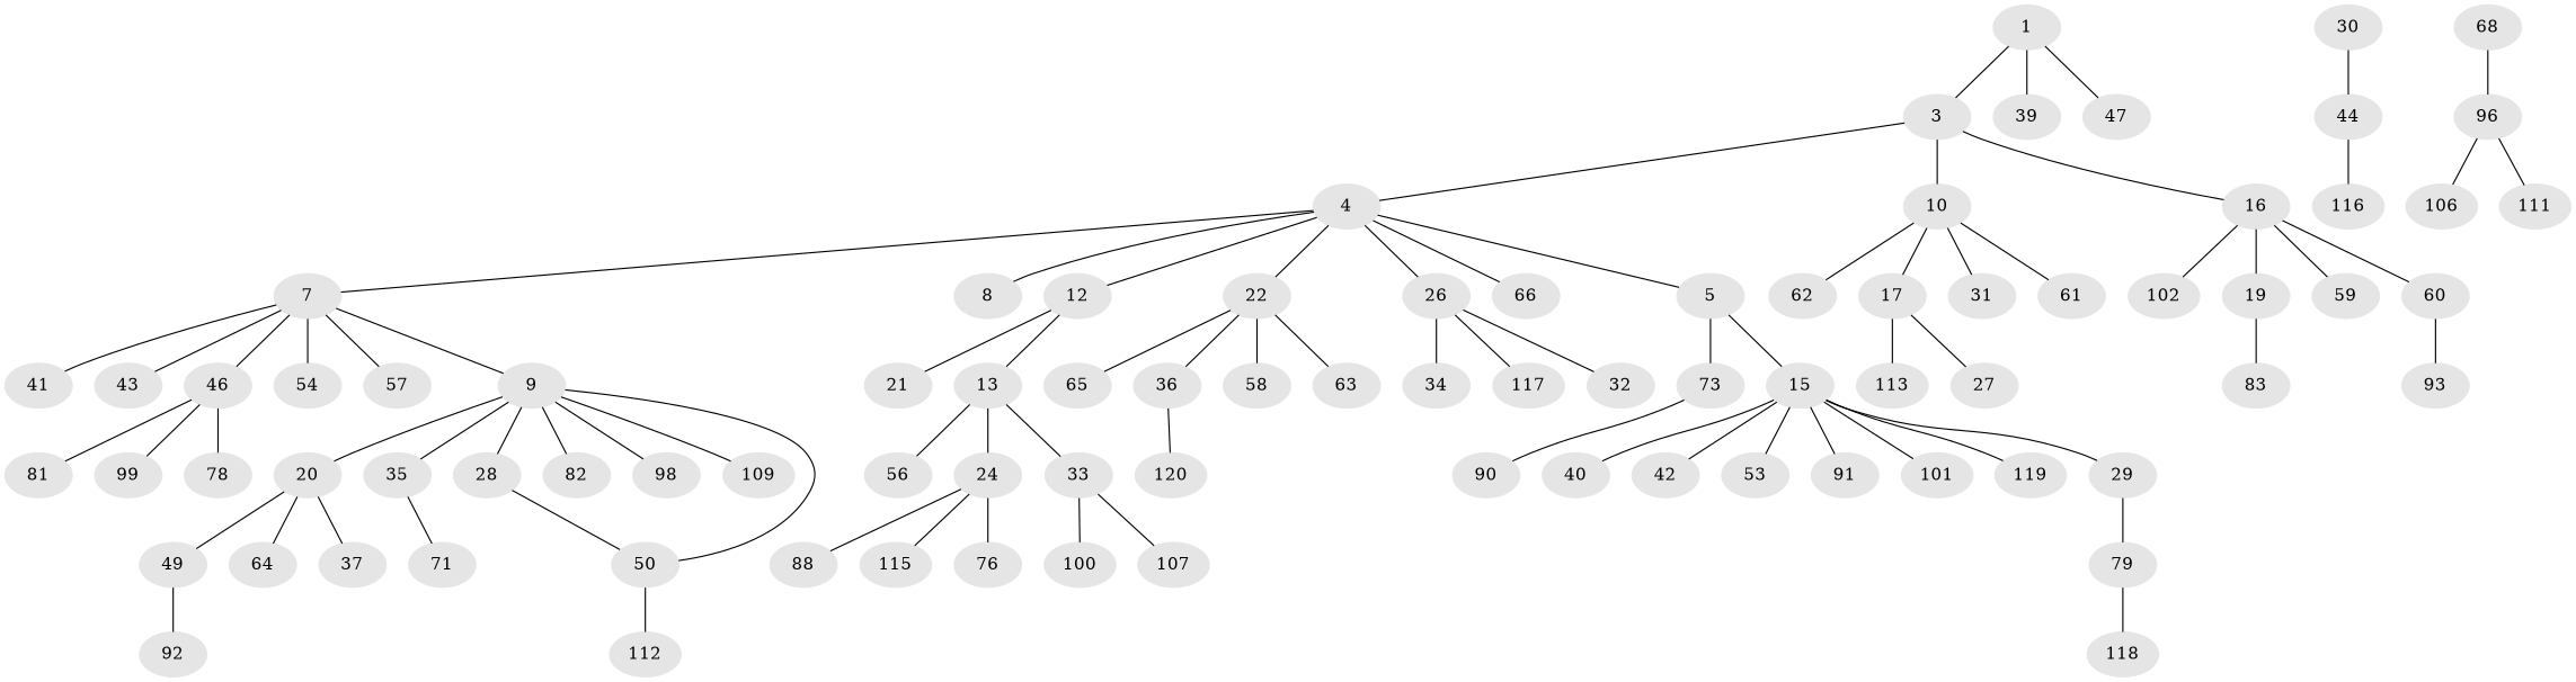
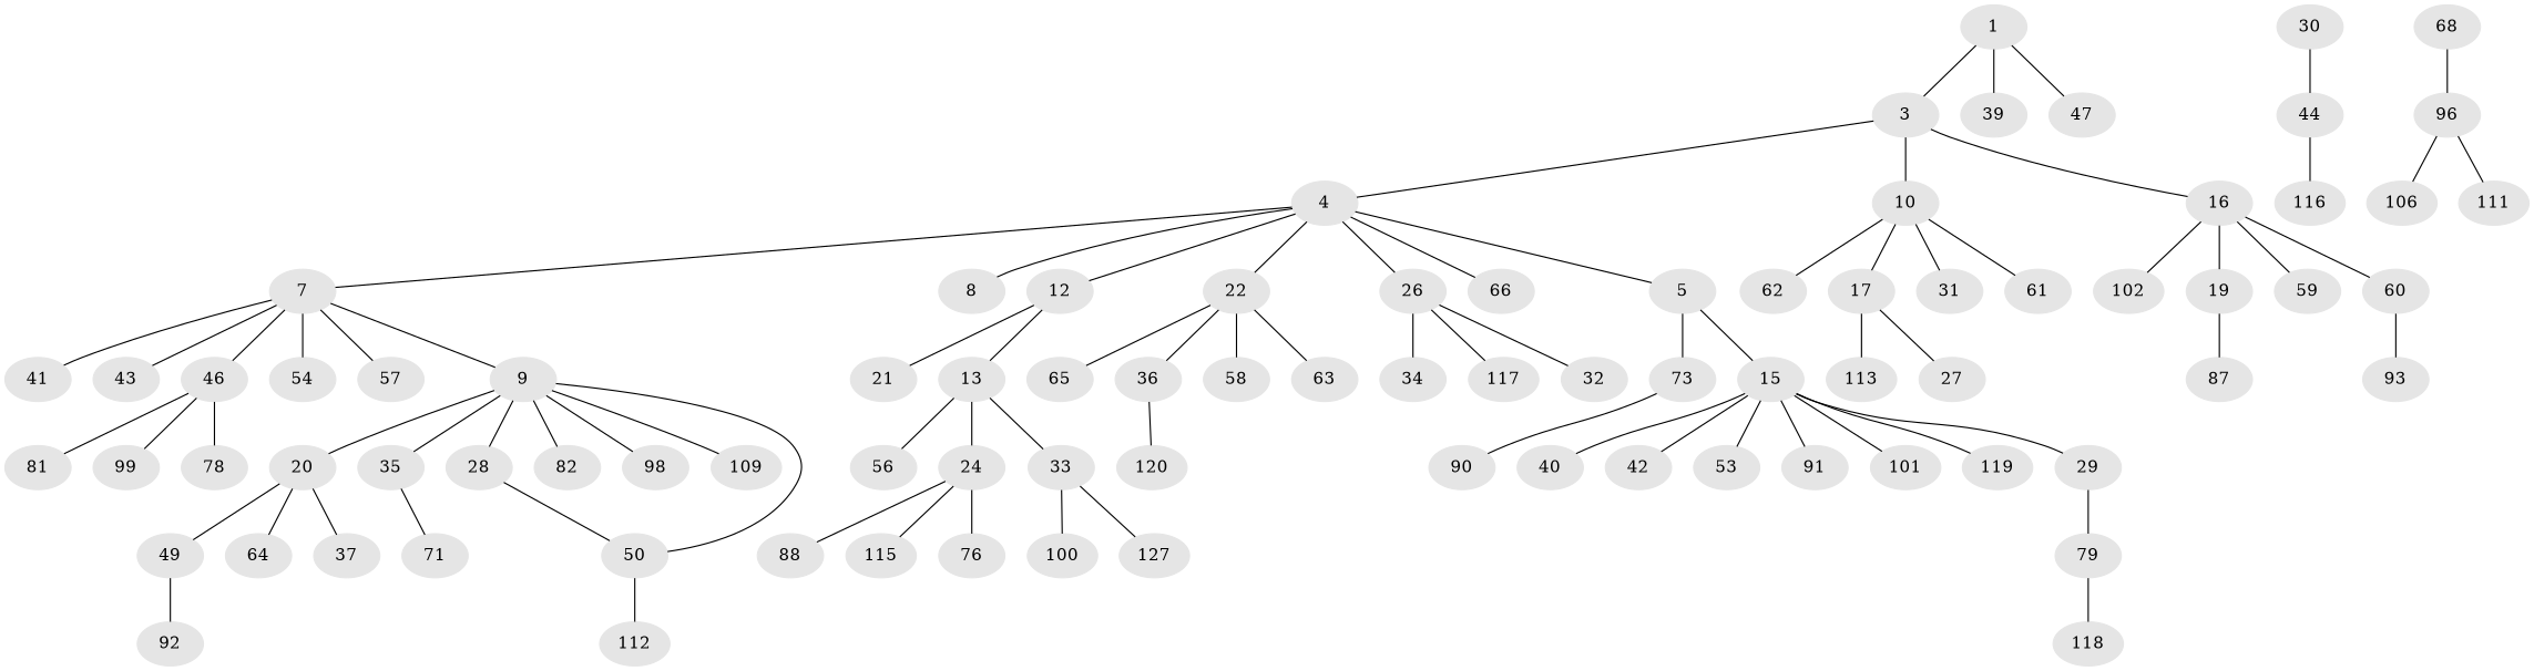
  graph {
    node [color=gray90 style=filled]
    1 [super="+2"]
    3 [super="+70"]
    39
    47
    4 [super="+6"]
    10 [super="+48"]
    16 [super="+25"]
    5 [super="+84"]
    7 [super="+23"]
    8
    12 [super="+105"]
    22 [super="+51"]
    26 [super="+95"]
    66
    17 [super="+74"]
    31
    61
    62 [super="+104"]
    19 [super="+38"]
    59
    60 [super="+97"]
    102
    15 [super="+18"]
    73 [super="+77"]
    9 [super="+11"]
    41
    43
    46 [super="+55"]
    54
    57
    13 [super="+14"]
    21
    36 [super="+52"]
    58
    63
    65 [super="+114"]
    32
    34
    117
    29
    40 [super="+85"]
    42 [super="+80"]
    53
    91
    101
    119
    90
    20 [super="+72"]
    28 [super="+45"]
    35
    82 [super="+108"]
    98
    109
    50
    78
    81
    99
    37
    49 [super="+86"]
    64 [super="+67"]
    30
    44
    71
    27
    113
    24 [super="+69"]
    33 [super="+87"]
    56 [super="+75"]
    76
    88
    115
    100
-   107
+   107 [label=127]
    79 [super="+110"]
-   83 [super="+94"]
+   83 [super="+94" label=87]
    93
    92
    120
    112
    118
    116
    96 [super="+103"]
    68
    106
    111
    1 -- 3
    1 -- 39
    1 -- 47
    3 -- 4
    3 -- 10
    3 -- 16
    4 -- 5
    4 -- 7
    4 -- 8
    4 -- 12
    4 -- 22
    4 -- 26
    4 -- 66
    10 -- 17
    10 -- 31
    10 -- 61
    10 -- 62
    16 -- 19
    16 -- 59
    16 -- 60
    16 -- 102
    5 -- 15
    5 -- 73
    7 -- 9
    7 -- 41
    7 -- 43
    7 -- 46
    7 -- 54
    7 -- 57
    12 -- 13
    12 -- 21
    22 -- 36
    22 -- 58
    22 -- 63
    22 -- 65
    26 -- 32
    26 -- 34
    26 -- 117
    17 -- 27
    17 -- 113
    19 -- 83
    60 -- 93
    15 -- 29
    15 -- 40
    15 -- 42
    15 -- 53
    15 -- 91
    15 -- 101
    15 -- 119
    73 -- 90
    9 -- 20
    9 -- 28
    9 -- 35
    9 -- 82
    9 -- 98
    9 -- 109
    9 -- 50
    46 -- 78
    46 -- 81
    46 -- 99
    13 -- 24
    13 -- 33
    13 -- 56
    36 -- 120
    29 -- 79
    20 -- 37
    20 -- 49
    20 -- 64
    28 -- 50
    35 -- 71
    50 -- 112
    49 -- 92
    30 -- 44
    44 -- 116
    24 -- 76
    24 -- 88
    24 -- 115
    33 -- 100
    33 -- 107
    79 -- 118
    96 -- 106
    96 -- 111
    68 -- 96
  }
